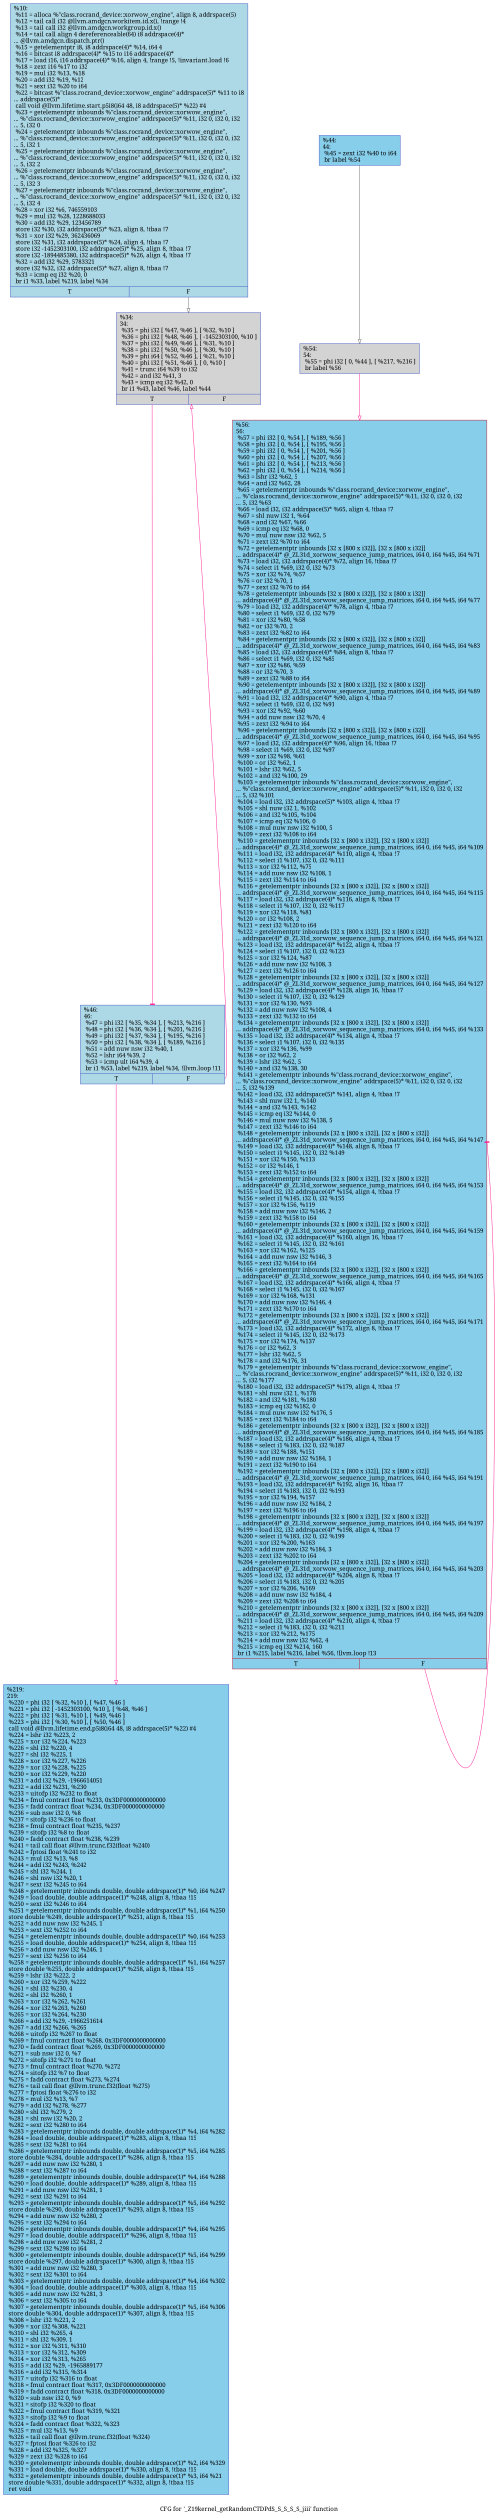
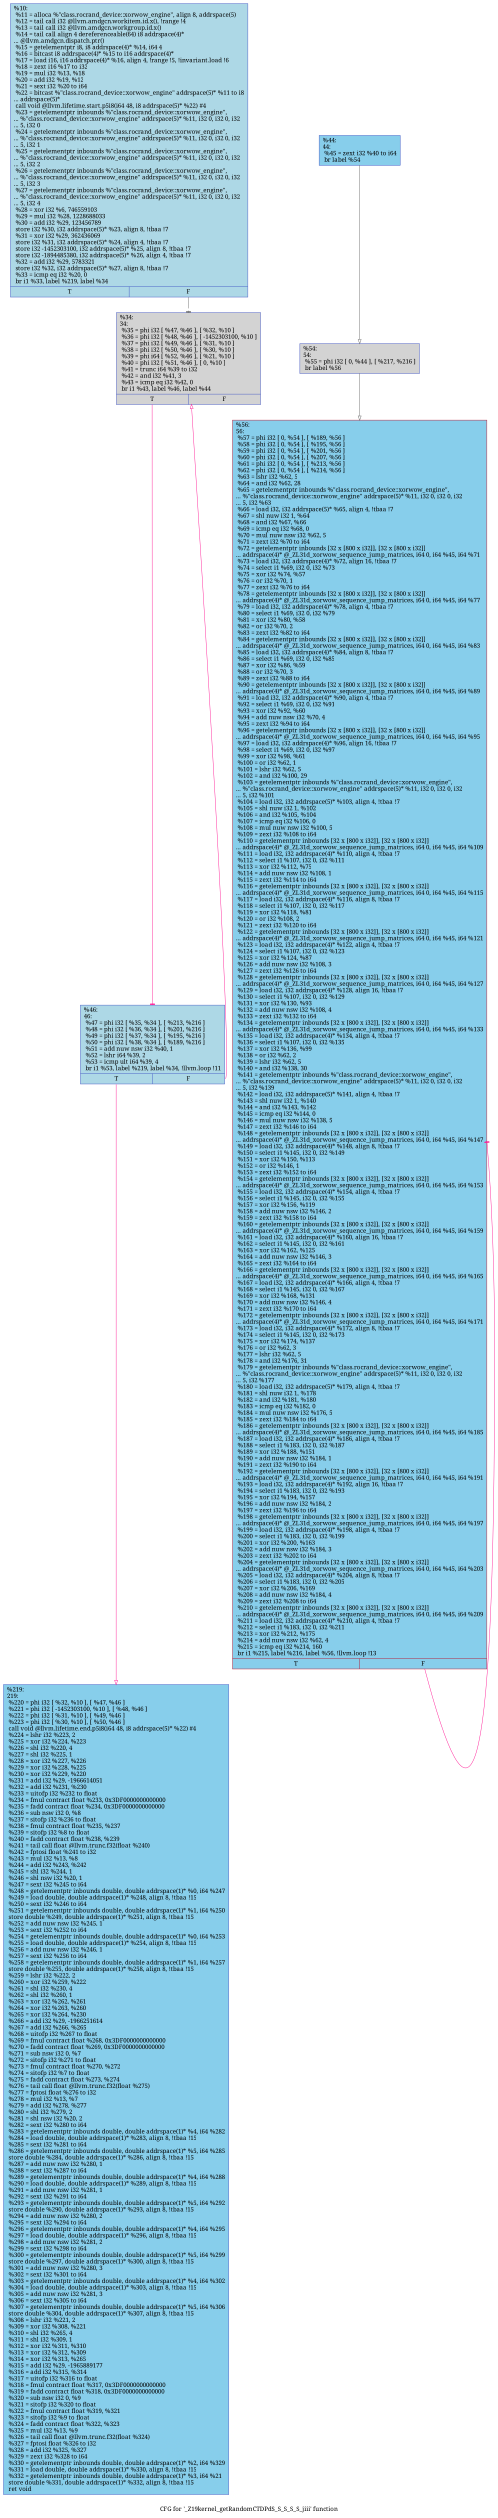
  digraph {
    fontname="Noto Serif"
    label="CFG for '_Z19kernel_getRandomCTDPdS_S_S_S_S_jiii' function"
    node [color="#3d50c3ff" fillcolor=skyblue fontname="Noto Serif" shape=record style=filled]
    edge [arrowhead=onormal color=deeppink fontname="Noto Serif" tailport=s0]
    n1 [fillcolor=lightblue label="{%10:\l  %11 = alloca %\"class.rocrand_device::xorwow_engine\", align 8, addrspace(5)\l  %12 = tail call i32 @llvm.amdgcn.workitem.id.x(), !range !4\l  %13 = tail call i32 @llvm.amdgcn.workgroup.id.x()\l  %14 = tail call align 4 dereferenceable(64) i8 addrspace(4)*\l... @llvm.amdgcn.dispatch.ptr()\l  %15 = getelementptr i8, i8 addrspace(4)* %14, i64 4\l  %16 = bitcast i8 addrspace(4)* %15 to i16 addrspace(4)*\l  %17 = load i16, i16 addrspace(4)* %16, align 4, !range !5, !invariant.load !6\l  %18 = zext i16 %17 to i32\l  %19 = mul i32 %13, %18\l  %20 = add i32 %19, %12\l  %21 = sext i32 %20 to i64\l  %22 = bitcast %\"class.rocrand_device::xorwow_engine\" addrspace(5)* %11 to i8\l... addrspace(5)*\l  call void @llvm.lifetime.start.p5i8(i64 48, i8 addrspace(5)* %22) #4\l  %23 = getelementptr inbounds %\"class.rocrand_device::xorwow_engine\",\l... %\"class.rocrand_device::xorwow_engine\" addrspace(5)* %11, i32 0, i32 0, i32\l... 5, i32 0\l  %24 = getelementptr inbounds %\"class.rocrand_device::xorwow_engine\",\l... %\"class.rocrand_device::xorwow_engine\" addrspace(5)* %11, i32 0, i32 0, i32\l... 5, i32 1\l  %25 = getelementptr inbounds %\"class.rocrand_device::xorwow_engine\",\l... %\"class.rocrand_device::xorwow_engine\" addrspace(5)* %11, i32 0, i32 0, i32\l... 5, i32 2\l  %26 = getelementptr inbounds %\"class.rocrand_device::xorwow_engine\",\l... %\"class.rocrand_device::xorwow_engine\" addrspace(5)* %11, i32 0, i32 0, i32\l... 5, i32 3\l  %27 = getelementptr inbounds %\"class.rocrand_device::xorwow_engine\",\l... %\"class.rocrand_device::xorwow_engine\" addrspace(5)* %11, i32 0, i32 0, i32\l... 5, i32 4\l  %28 = xor i32 %6, 746559103\l  %29 = mul i32 %28, 1228688033\l  %30 = add i32 %29, 123456789\l  store i32 %30, i32 addrspace(5)* %23, align 8, !tbaa !7\l  %31 = xor i32 %29, 362436069\l  store i32 %31, i32 addrspace(5)* %24, align 4, !tbaa !7\l  store i32 -1452303100, i32 addrspace(5)* %25, align 8, !tbaa !7\l  store i32 -1894485380, i32 addrspace(5)* %26, align 4, !tbaa !7\l  %32 = add i32 %29, 5783321\l  store i32 %32, i32 addrspace(5)* %27, align 8, !tbaa !7\l  %33 = icmp eq i32 %20, 0\l  br i1 %33, label %219, label %34\l|{<s0>T|<s1>F}}"]
    n2 [fillcolor=lightgrey label="{%34:\l34:                                               \l  %35 = phi i32 [ %47, %46 ], [ %32, %10 ]\l  %36 = phi i32 [ %48, %46 ], [ -1452303100, %10 ]\l  %37 = phi i32 [ %49, %46 ], [ %31, %10 ]\l  %38 = phi i32 [ %50, %46 ], [ %30, %10 ]\l  %39 = phi i64 [ %52, %46 ], [ %21, %10 ]\l  %40 = phi i32 [ %51, %46 ], [ 0, %10 ]\l  %41 = trunc i64 %39 to i32\l  %42 = and i32 %41, 3\l  %43 = icmp eq i32 %42, 0\l  br i1 %43, label %46, label %44\l|{<s0>T|<s1>F}}"]
    n3 [label="{%219:\l219:                                              \l  %220 = phi i32 [ %32, %10 ], [ %47, %46 ]\l  %221 = phi i32 [ -1452303100, %10 ], [ %48, %46 ]\l  %222 = phi i32 [ %31, %10 ], [ %49, %46 ]\l  %223 = phi i32 [ %30, %10 ], [ %50, %46 ]\l  call void @llvm.lifetime.end.p5i8(i64 48, i8 addrspace(5)* %22) #4\l  %224 = lshr i32 %223, 2\l  %225 = xor i32 %224, %223\l  %226 = shl i32 %220, 4\l  %227 = shl i32 %225, 1\l  %228 = xor i32 %227, %226\l  %229 = xor i32 %228, %225\l  %230 = xor i32 %229, %220\l  %231 = add i32 %29, -1966614051\l  %232 = add i32 %231, %230\l  %233 = uitofp i32 %232 to float\l  %234 = fmul contract float %233, 0x3DF0000000000000\l  %235 = fadd contract float %234, 0x3DF0000000000000\l  %236 = sub nsw i32 0, %8\l  %237 = sitofp i32 %236 to float\l  %238 = fmul contract float %235, %237\l  %239 = sitofp i32 %8 to float\l  %240 = fadd contract float %238, %239\l  %241 = tail call float @llvm.trunc.f32(float %240)\l  %242 = fptosi float %241 to i32\l  %243 = mul i32 %13, %8\l  %244 = add i32 %243, %242\l  %245 = shl i32 %244, 1\l  %246 = shl nsw i32 %20, 1\l  %247 = sext i32 %245 to i64\l  %248 = getelementptr inbounds double, double addrspace(1)* %0, i64 %247\l  %249 = load double, double addrspace(1)* %248, align 8, !tbaa !15\l  %250 = sext i32 %246 to i64\l  %251 = getelementptr inbounds double, double addrspace(1)* %1, i64 %250\l  store double %249, double addrspace(1)* %251, align 8, !tbaa !15\l  %252 = add nuw nsw i32 %245, 1\l  %253 = sext i32 %252 to i64\l  %254 = getelementptr inbounds double, double addrspace(1)* %0, i64 %253\l  %255 = load double, double addrspace(1)* %254, align 8, !tbaa !15\l  %256 = add nuw nsw i32 %246, 1\l  %257 = sext i32 %256 to i64\l  %258 = getelementptr inbounds double, double addrspace(1)* %1, i64 %257\l  store double %255, double addrspace(1)* %258, align 8, !tbaa !15\l  %259 = lshr i32 %222, 2\l  %260 = xor i32 %259, %222\l  %261 = shl i32 %230, 4\l  %262 = shl i32 %260, 1\l  %263 = xor i32 %262, %261\l  %264 = xor i32 %263, %260\l  %265 = xor i32 %264, %230\l  %266 = add i32 %29, -1966251614\l  %267 = add i32 %266, %265\l  %268 = uitofp i32 %267 to float\l  %269 = fmul contract float %268, 0x3DF0000000000000\l  %270 = fadd contract float %269, 0x3DF0000000000000\l  %271 = sub nsw i32 0, %7\l  %272 = sitofp i32 %271 to float\l  %273 = fmul contract float %270, %272\l  %274 = sitofp i32 %7 to float\l  %275 = fadd contract float %273, %274\l  %276 = tail call float @llvm.trunc.f32(float %275)\l  %277 = fptosi float %276 to i32\l  %278 = mul i32 %13, %7\l  %279 = add i32 %278, %277\l  %280 = shl i32 %279, 2\l  %281 = shl nsw i32 %20, 2\l  %282 = sext i32 %280 to i64\l  %283 = getelementptr inbounds double, double addrspace(1)* %4, i64 %282\l  %284 = load double, double addrspace(1)* %283, align 8, !tbaa !15\l  %285 = sext i32 %281 to i64\l  %286 = getelementptr inbounds double, double addrspace(1)* %5, i64 %285\l  store double %284, double addrspace(1)* %286, align 8, !tbaa !15\l  %287 = add nuw nsw i32 %280, 1\l  %288 = sext i32 %287 to i64\l  %289 = getelementptr inbounds double, double addrspace(1)* %4, i64 %288\l  %290 = load double, double addrspace(1)* %289, align 8, !tbaa !15\l  %291 = add nuw nsw i32 %281, 1\l  %292 = sext i32 %291 to i64\l  %293 = getelementptr inbounds double, double addrspace(1)* %5, i64 %292\l  store double %290, double addrspace(1)* %293, align 8, !tbaa !15\l  %294 = add nuw nsw i32 %280, 2\l  %295 = sext i32 %294 to i64\l  %296 = getelementptr inbounds double, double addrspace(1)* %4, i64 %295\l  %297 = load double, double addrspace(1)* %296, align 8, !tbaa !15\l  %298 = add nuw nsw i32 %281, 2\l  %299 = sext i32 %298 to i64\l  %300 = getelementptr inbounds double, double addrspace(1)* %5, i64 %299\l  store double %297, double addrspace(1)* %300, align 8, !tbaa !15\l  %301 = add nuw nsw i32 %280, 3\l  %302 = sext i32 %301 to i64\l  %303 = getelementptr inbounds double, double addrspace(1)* %4, i64 %302\l  %304 = load double, double addrspace(1)* %303, align 8, !tbaa !15\l  %305 = add nuw nsw i32 %281, 3\l  %306 = sext i32 %305 to i64\l  %307 = getelementptr inbounds double, double addrspace(1)* %5, i64 %306\l  store double %304, double addrspace(1)* %307, align 8, !tbaa !15\l  %308 = lshr i32 %221, 2\l  %309 = xor i32 %308, %221\l  %310 = shl i32 %265, 4\l  %311 = shl i32 %309, 1\l  %312 = xor i32 %311, %310\l  %313 = xor i32 %312, %309\l  %314 = xor i32 %313, %265\l  %315 = add i32 %29, -1965889177\l  %316 = add i32 %315, %314\l  %317 = uitofp i32 %316 to float\l  %318 = fmul contract float %317, 0x3DF0000000000000\l  %319 = fadd contract float %318, 0x3DF0000000000000\l  %320 = sub nsw i32 0, %9\l  %321 = sitofp i32 %320 to float\l  %322 = fmul contract float %319, %321\l  %323 = sitofp i32 %9 to float\l  %324 = fadd contract float %322, %323\l  %325 = mul i32 %13, %9\l  %326 = tail call float @llvm.trunc.f32(float %324)\l  %327 = fptosi float %326 to i32\l  %328 = add i32 %325, %327\l  %329 = zext i32 %328 to i64\l  %330 = getelementptr inbounds double, double addrspace(1)* %2, i64 %329\l  %331 = load double, double addrspace(1)* %330, align 8, !tbaa !15\l  %332 = getelementptr inbounds double, double addrspace(1)* %3, i64 %21\l  store double %331, double addrspace(1)* %332, align 8, !tbaa !15\l  ret void\l}"]
    n4 [fillcolor=lightblue label="{%46:\l46:                                               \l  %47 = phi i32 [ %35, %34 ], [ %213, %216 ]\l  %48 = phi i32 [ %36, %34 ], [ %201, %216 ]\l  %49 = phi i32 [ %37, %34 ], [ %195, %216 ]\l  %50 = phi i32 [ %38, %34 ], [ %189, %216 ]\l  %51 = add nuw nsw i32 %40, 1\l  %52 = lshr i64 %39, 2\l  %53 = icmp ult i64 %39, 4\l  br i1 %53, label %219, label %34, !llvm.loop !11\l|{<s0>T|<s1>F}}"]
    n5 [label="{%44:\l44:                                               \l  %45 = zext i32 %40 to i64\l  br label %54\l}"]
    n6 [fillcolor=lightgrey label="{%54:\l54:                                               \l  %55 = phi i32 [ 0, %44 ], [ %217, %216 ]\l  br label %56\l}"]
    n7 [color="#b70d28ff" label="{%56:\l56:                                               \l  %57 = phi i32 [ 0, %54 ], [ %189, %56 ]\l  %58 = phi i32 [ 0, %54 ], [ %195, %56 ]\l  %59 = phi i32 [ 0, %54 ], [ %201, %56 ]\l  %60 = phi i32 [ 0, %54 ], [ %207, %56 ]\l  %61 = phi i32 [ 0, %54 ], [ %213, %56 ]\l  %62 = phi i32 [ 0, %54 ], [ %214, %56 ]\l  %63 = lshr i32 %62, 5\l  %64 = and i32 %62, 28\l  %65 = getelementptr inbounds %\"class.rocrand_device::xorwow_engine\",\l... %\"class.rocrand_device::xorwow_engine\" addrspace(5)* %11, i32 0, i32 0, i32\l... 5, i32 %63\l  %66 = load i32, i32 addrspace(5)* %65, align 4, !tbaa !7\l  %67 = shl nuw i32 1, %64\l  %68 = and i32 %67, %66\l  %69 = icmp eq i32 %68, 0\l  %70 = mul nuw nsw i32 %62, 5\l  %71 = zext i32 %70 to i64\l  %72 = getelementptr inbounds [32 x [800 x i32]], [32 x [800 x i32]]\l... addrspace(4)* @_ZL31d_xorwow_sequence_jump_matrices, i64 0, i64 %45, i64 %71\l  %73 = load i32, i32 addrspace(4)* %72, align 16, !tbaa !7\l  %74 = select i1 %69, i32 0, i32 %73\l  %75 = xor i32 %74, %57\l  %76 = or i32 %70, 1\l  %77 = zext i32 %76 to i64\l  %78 = getelementptr inbounds [32 x [800 x i32]], [32 x [800 x i32]]\l... addrspace(4)* @_ZL31d_xorwow_sequence_jump_matrices, i64 0, i64 %45, i64 %77\l  %79 = load i32, i32 addrspace(4)* %78, align 4, !tbaa !7\l  %80 = select i1 %69, i32 0, i32 %79\l  %81 = xor i32 %80, %58\l  %82 = or i32 %70, 2\l  %83 = zext i32 %82 to i64\l  %84 = getelementptr inbounds [32 x [800 x i32]], [32 x [800 x i32]]\l... addrspace(4)* @_ZL31d_xorwow_sequence_jump_matrices, i64 0, i64 %45, i64 %83\l  %85 = load i32, i32 addrspace(4)* %84, align 8, !tbaa !7\l  %86 = select i1 %69, i32 0, i32 %85\l  %87 = xor i32 %86, %59\l  %88 = or i32 %70, 3\l  %89 = zext i32 %88 to i64\l  %90 = getelementptr inbounds [32 x [800 x i32]], [32 x [800 x i32]]\l... addrspace(4)* @_ZL31d_xorwow_sequence_jump_matrices, i64 0, i64 %45, i64 %89\l  %91 = load i32, i32 addrspace(4)* %90, align 4, !tbaa !7\l  %92 = select i1 %69, i32 0, i32 %91\l  %93 = xor i32 %92, %60\l  %94 = add nuw nsw i32 %70, 4\l  %95 = zext i32 %94 to i64\l  %96 = getelementptr inbounds [32 x [800 x i32]], [32 x [800 x i32]]\l... addrspace(4)* @_ZL31d_xorwow_sequence_jump_matrices, i64 0, i64 %45, i64 %95\l  %97 = load i32, i32 addrspace(4)* %96, align 16, !tbaa !7\l  %98 = select i1 %69, i32 0, i32 %97\l  %99 = xor i32 %98, %61\l  %100 = or i32 %62, 1\l  %101 = lshr i32 %62, 5\l  %102 = and i32 %100, 29\l  %103 = getelementptr inbounds %\"class.rocrand_device::xorwow_engine\",\l... %\"class.rocrand_device::xorwow_engine\" addrspace(5)* %11, i32 0, i32 0, i32\l... 5, i32 %101\l  %104 = load i32, i32 addrspace(5)* %103, align 4, !tbaa !7\l  %105 = shl nuw i32 1, %102\l  %106 = and i32 %105, %104\l  %107 = icmp eq i32 %106, 0\l  %108 = mul nuw nsw i32 %100, 5\l  %109 = zext i32 %108 to i64\l  %110 = getelementptr inbounds [32 x [800 x i32]], [32 x [800 x i32]]\l... addrspace(4)* @_ZL31d_xorwow_sequence_jump_matrices, i64 0, i64 %45, i64 %109\l  %111 = load i32, i32 addrspace(4)* %110, align 4, !tbaa !7\l  %112 = select i1 %107, i32 0, i32 %111\l  %113 = xor i32 %112, %75\l  %114 = add nuw nsw i32 %108, 1\l  %115 = zext i32 %114 to i64\l  %116 = getelementptr inbounds [32 x [800 x i32]], [32 x [800 x i32]]\l... addrspace(4)* @_ZL31d_xorwow_sequence_jump_matrices, i64 0, i64 %45, i64 %115\l  %117 = load i32, i32 addrspace(4)* %116, align 8, !tbaa !7\l  %118 = select i1 %107, i32 0, i32 %117\l  %119 = xor i32 %118, %81\l  %120 = or i32 %108, 2\l  %121 = zext i32 %120 to i64\l  %122 = getelementptr inbounds [32 x [800 x i32]], [32 x [800 x i32]]\l... addrspace(4)* @_ZL31d_xorwow_sequence_jump_matrices, i64 0, i64 %45, i64 %121\l  %123 = load i32, i32 addrspace(4)* %122, align 4, !tbaa !7\l  %124 = select i1 %107, i32 0, i32 %123\l  %125 = xor i32 %124, %87\l  %126 = add nuw nsw i32 %108, 3\l  %127 = zext i32 %126 to i64\l  %128 = getelementptr inbounds [32 x [800 x i32]], [32 x [800 x i32]]\l... addrspace(4)* @_ZL31d_xorwow_sequence_jump_matrices, i64 0, i64 %45, i64 %127\l  %129 = load i32, i32 addrspace(4)* %128, align 16, !tbaa !7\l  %130 = select i1 %107, i32 0, i32 %129\l  %131 = xor i32 %130, %93\l  %132 = add nuw nsw i32 %108, 4\l  %133 = zext i32 %132 to i64\l  %134 = getelementptr inbounds [32 x [800 x i32]], [32 x [800 x i32]]\l... addrspace(4)* @_ZL31d_xorwow_sequence_jump_matrices, i64 0, i64 %45, i64 %133\l  %135 = load i32, i32 addrspace(4)* %134, align 4, !tbaa !7\l  %136 = select i1 %107, i32 0, i32 %135\l  %137 = xor i32 %136, %99\l  %138 = or i32 %62, 2\l  %139 = lshr i32 %62, 5\l  %140 = and i32 %138, 30\l  %141 = getelementptr inbounds %\"class.rocrand_device::xorwow_engine\",\l... %\"class.rocrand_device::xorwow_engine\" addrspace(5)* %11, i32 0, i32 0, i32\l... 5, i32 %139\l  %142 = load i32, i32 addrspace(5)* %141, align 4, !tbaa !7\l  %143 = shl nuw i32 1, %140\l  %144 = and i32 %143, %142\l  %145 = icmp eq i32 %144, 0\l  %146 = mul nuw nsw i32 %138, 5\l  %147 = zext i32 %146 to i64\l  %148 = getelementptr inbounds [32 x [800 x i32]], [32 x [800 x i32]]\l... addrspace(4)* @_ZL31d_xorwow_sequence_jump_matrices, i64 0, i64 %45, i64 %147\l  %149 = load i32, i32 addrspace(4)* %148, align 8, !tbaa !7\l  %150 = select i1 %145, i32 0, i32 %149\l  %151 = xor i32 %150, %113\l  %152 = or i32 %146, 1\l  %153 = zext i32 %152 to i64\l  %154 = getelementptr inbounds [32 x [800 x i32]], [32 x [800 x i32]]\l... addrspace(4)* @_ZL31d_xorwow_sequence_jump_matrices, i64 0, i64 %45, i64 %153\l  %155 = load i32, i32 addrspace(4)* %154, align 4, !tbaa !7\l  %156 = select i1 %145, i32 0, i32 %155\l  %157 = xor i32 %156, %119\l  %158 = add nuw nsw i32 %146, 2\l  %159 = zext i32 %158 to i64\l  %160 = getelementptr inbounds [32 x [800 x i32]], [32 x [800 x i32]]\l... addrspace(4)* @_ZL31d_xorwow_sequence_jump_matrices, i64 0, i64 %45, i64 %159\l  %161 = load i32, i32 addrspace(4)* %160, align 16, !tbaa !7\l  %162 = select i1 %145, i32 0, i32 %161\l  %163 = xor i32 %162, %125\l  %164 = add nuw nsw i32 %146, 3\l  %165 = zext i32 %164 to i64\l  %166 = getelementptr inbounds [32 x [800 x i32]], [32 x [800 x i32]]\l... addrspace(4)* @_ZL31d_xorwow_sequence_jump_matrices, i64 0, i64 %45, i64 %165\l  %167 = load i32, i32 addrspace(4)* %166, align 4, !tbaa !7\l  %168 = select i1 %145, i32 0, i32 %167\l  %169 = xor i32 %168, %131\l  %170 = add nuw nsw i32 %146, 4\l  %171 = zext i32 %170 to i64\l  %172 = getelementptr inbounds [32 x [800 x i32]], [32 x [800 x i32]]\l... addrspace(4)* @_ZL31d_xorwow_sequence_jump_matrices, i64 0, i64 %45, i64 %171\l  %173 = load i32, i32 addrspace(4)* %172, align 8, !tbaa !7\l  %174 = select i1 %145, i32 0, i32 %173\l  %175 = xor i32 %174, %137\l  %176 = or i32 %62, 3\l  %177 = lshr i32 %62, 5\l  %178 = and i32 %176, 31\l  %179 = getelementptr inbounds %\"class.rocrand_device::xorwow_engine\",\l... %\"class.rocrand_device::xorwow_engine\" addrspace(5)* %11, i32 0, i32 0, i32\l... 5, i32 %177\l  %180 = load i32, i32 addrspace(5)* %179, align 4, !tbaa !7\l  %181 = shl nuw i32 1, %178\l  %182 = and i32 %181, %180\l  %183 = icmp eq i32 %182, 0\l  %184 = mul nuw nsw i32 %176, 5\l  %185 = zext i32 %184 to i64\l  %186 = getelementptr inbounds [32 x [800 x i32]], [32 x [800 x i32]]\l... addrspace(4)* @_ZL31d_xorwow_sequence_jump_matrices, i64 0, i64 %45, i64 %185\l  %187 = load i32, i32 addrspace(4)* %186, align 4, !tbaa !7\l  %188 = select i1 %183, i32 0, i32 %187\l  %189 = xor i32 %188, %151\l  %190 = add nuw nsw i32 %184, 1\l  %191 = zext i32 %190 to i64\l  %192 = getelementptr inbounds [32 x [800 x i32]], [32 x [800 x i32]]\l... addrspace(4)* @_ZL31d_xorwow_sequence_jump_matrices, i64 0, i64 %45, i64 %191\l  %193 = load i32, i32 addrspace(4)* %192, align 16, !tbaa !7\l  %194 = select i1 %183, i32 0, i32 %193\l  %195 = xor i32 %194, %157\l  %196 = add nuw nsw i32 %184, 2\l  %197 = zext i32 %196 to i64\l  %198 = getelementptr inbounds [32 x [800 x i32]], [32 x [800 x i32]]\l... addrspace(4)* @_ZL31d_xorwow_sequence_jump_matrices, i64 0, i64 %45, i64 %197\l  %199 = load i32, i32 addrspace(4)* %198, align 4, !tbaa !7\l  %200 = select i1 %183, i32 0, i32 %199\l  %201 = xor i32 %200, %163\l  %202 = add nuw nsw i32 %184, 3\l  %203 = zext i32 %202 to i64\l  %204 = getelementptr inbounds [32 x [800 x i32]], [32 x [800 x i32]]\l... addrspace(4)* @_ZL31d_xorwow_sequence_jump_matrices, i64 0, i64 %45, i64 %203\l  %205 = load i32, i32 addrspace(4)* %204, align 8, !tbaa !7\l  %206 = select i1 %183, i32 0, i32 %205\l  %207 = xor i32 %206, %169\l  %208 = add nuw nsw i32 %184, 4\l  %209 = zext i32 %208 to i64\l  %210 = getelementptr inbounds [32 x [800 x i32]], [32 x [800 x i32]]\l... addrspace(4)* @_ZL31d_xorwow_sequence_jump_matrices, i64 0, i64 %45, i64 %209\l  %211 = load i32, i32 addrspace(4)* %210, align 4, !tbaa !7\l  %212 = select i1 %183, i32 0, i32 %211\l  %213 = xor i32 %212, %175\l  %214 = add nuw nsw i32 %62, 4\l  %215 = icmp eq i32 %214, 160\l  br i1 %215, label %216, label %56, !llvm.loop !13\l|{<s0>T|<s1>F}}"]
-   n1 -> n2 [color=gray40 tailport=s1]
+   n1 -> n2 [arrowhead=tee color=gray40 tailport=s1]
    n2 -> n4 [arrowhead=tee]
    n4 -> n2 [tailport=s1]
    n4 -> n3
    n5 -> n6 [color=gray40]
-   n6 -> n7
+   n6 -> n7 [color=gray40]
    n7 -> n7 [arrowhead=tee tailport=s1]
  }
